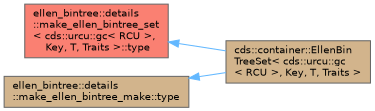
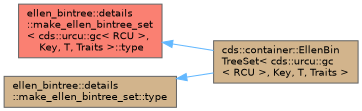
  digraph {
    rankdir=LR
    node [color=gray40 fillcolor=tan fontname=Helvetica fontsize=10 shape=box style=filled]
    edge [color=steelblue1 dir=back fontname=Helvetica fontsize=10 labelfontname=Helvetica labelfontsize=10 style=solid]
    n1 [fontcolor=black height=0.2 label="cds::container::EllenBin\lTreeSet\< cds::urcu::gc\l\< RCU \>, Key, T, Traits \>" width=0.4]
    n2 [fillcolor=salmon height=0.2 label="ellen_bintree::details\l::make_ellen_bintree_set\l\< cds::urcu::gc\< RCU \>,\l Key, T, Traits \>::type" width=0.4]
-   n3 [height=0.2 label="ellen_bintree::details\l::make_ellen_bintree_make::type" width=0.4]
+   n3 [height=0.2 label="ellen_bintree::details\l::make_ellen_bintree_set::type" width=0.4]
    n2 -> n1
    n3 -> n1
  }
